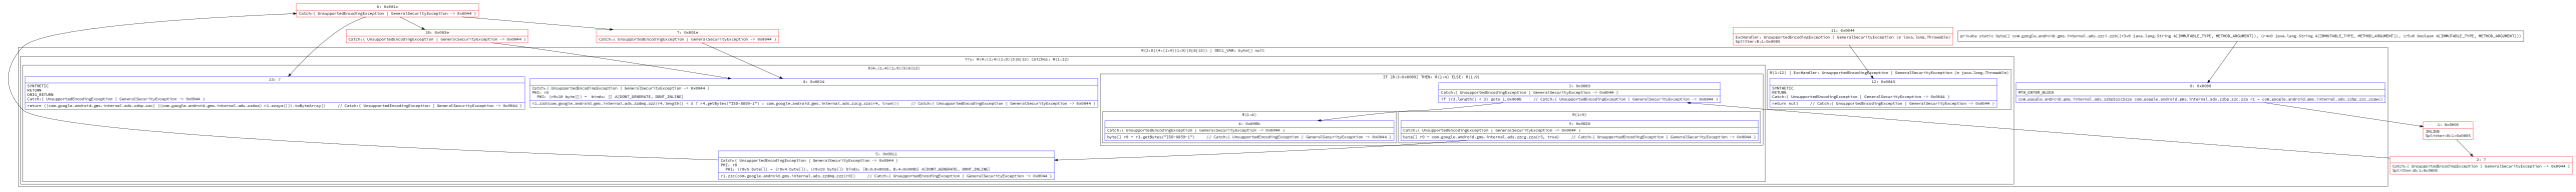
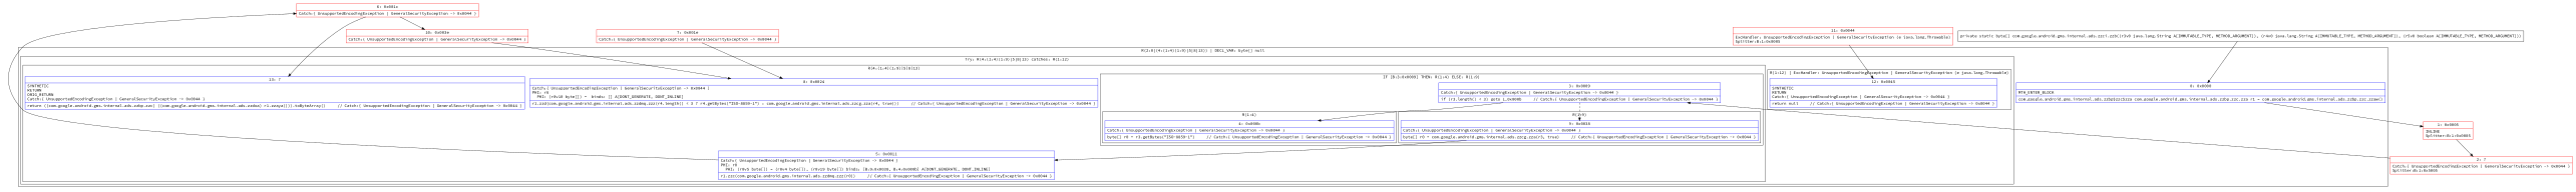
  digraph {
    fontname="Source Code Pro"
    node [color=blue fontname="Source Code Pro" shape=record]
    edge [fontname="Source Code Pro"]
    n1 [label="{4\:\ 0x000b|Catch:\{ UnsupportedEncodingException \| GeneralSecurityException \-\> 0x0044 \}\l|byte[] r0 = r3.getBytes(\"ISO\-8859\-1\")     \/\/ Catch:\{ UnsupportedEncodingException \| GeneralSecurityException \-\> 0x0044 \}\l}"]
    n2 [label="{9\:\ 0x0038|Catch:\{ UnsupportedEncodingException \| GeneralSecurityException \-\> 0x0044 \}\l|byte[] r0 = com.google.android.gms.internal.ads.zzcg.zza(r3, true)     \/\/ Catch:\{ UnsupportedEncodingException \| GeneralSecurityException \-\> 0x0044 \}\l}"]
    n3 [label="{3\:\ 0x0009|Catch:\{ UnsupportedEncodingException \| GeneralSecurityException \-\> 0x0044 \}\l|if (r3.length() \< 3) goto L_0x000b     \/\/ Catch:\{ UnsupportedEncodingException \| GeneralSecurityException \-\> 0x0044 \}\l}"]
    n4 [label="{5\:\ 0x0011|Catch:\{ UnsupportedEncodingException \| GeneralSecurityException \-\> 0x0044 \}\lPHI: r0 \l  PHI: (r0v5 byte[]) = (r0v4 byte[]), (r0v19 byte[]) binds: [B:9:0x0038, B:4:0x000b] A[DONT_GENERATE, DONT_INLINE]\l|r1.zzc(com.google.android.gms.internal.ads.zzdmq.zzz(r0))     \/\/ Catch:\{ UnsupportedEncodingException \| GeneralSecurityException \-\> 0x0044 \}\l}"]
    n5 [label="{8\:\ 0x0024|Catch:\{ UnsupportedEncodingException \| GeneralSecurityException \-\> 0x0044 \}\lPHI: r6 \l  PHI: (r0v10 byte[]) =  binds: [] A[DONT_GENERATE, DONT_INLINE]\l|r1.zzd(com.google.android.gms.internal.ads.zzdmq.zzz(r4.length() \< 3 ? r4.getBytes(\"ISO\-8859\-1\") : com.google.android.gms.internal.ads.zzcg.zza(r4, true)))     \/\/ Catch:\{ UnsupportedEncodingException \| GeneralSecurityException \-\> 0x0044 \}\l}"]
    n6 [label="{13\:\ ?|SYNTHETIC\lRETURN\lORIG_RETURN\lCatch:\{ UnsupportedEncodingException \| GeneralSecurityException \-\> 0x0044 \}\l|return ((com.google.android.gms.internal.ads.zzbp.zzc) ((com.google.android.gms.internal.ads.zzdoa) r1.zzaya())).toByteArray()     \/\/ Catch:\{ UnsupportedEncodingException \| GeneralSecurityException \-\> 0x0044 \}\l}"]
    n7 [label="{12\:\ 0x0045|SYNTHETIC\lRETURN\lCatch:\{ UnsupportedEncodingException \| GeneralSecurityException \-\> 0x0044 \}\l|return null     \/\/ Catch:\{ UnsupportedEncodingException \| GeneralSecurityException \-\> 0x0044 \}\l}"]
    n8 [label="{0\:\ 0x0000|MTH_ENTER_BLOCK\l|com.google.android.gms.internal.ads.zzbp$zzc$zza com.google.android.gms.internal.ads.zzbp.zzc.zza r1 = com.google.android.gms.internal.ads.zzbp.zzc.zzaw()\l}"]
    n9 [color=red label="{6\:\ 0x001c|Catch:\{ UnsupportedEncodingException \| GeneralSecurityException \-\> 0x0044 \}\l}"]
    n10 [color=red label="{1\:\ 0x0005|INLINE\lSplitter:B:1:0x0005\l}"]
    n11 [color=red label="{2\:\ ?|Catch:\{ UnsupportedEncodingException \| GeneralSecurityException \-\> 0x0044 \}\lSplitter:B:1:0x5005\l}"]
    n12 [color=red label="{7\:\ 0x001e|Catch:\{ UnsupportedEncodingException \| GeneralSecurityException \-\> 0x0044 \}\l}"]
    n13 [color=red label="{10\:\ 0x003e|Catch:\{ UnsupportedEncodingException \| GeneralSecurityException \-\> 0x0044 \}\l}"]
    n14 [color=red label="{11\:\ 0x0044|ExcHandler: UnsupportedEncodingException \| GeneralSecurityException (e java.lang.Throwable)\lSplitter:B:1:0x0005\l}"]
    n15 [label="{private static byte[] com.google.android.gms.internal.ads.zzci.zzb((r3v0 java.lang.String A[IMMUTABLE_TYPE, METHOD_ARGUMENT]), (r4v0 java.lang.String A[IMMUTABLE_TYPE, METHOD_ARGUMENT]), (r5v0 boolean A[IMMUTABLE_TYPE, METHOD_ARGUMENT])) }" color=""]
    subgraph cluster_1 {
      label="R(2:0|(4:(1:4)(1:9)|5|8|13)) | DECL_VAR: byte[] null\l"
      n8
      subgraph cluster_2 {
        label="Try: R(4:(1:4)(1:9)|5|8|13) catches: R(1:12)"
        subgraph cluster_3 {
          label="R(4:(1:4)(1:9)|5|8|13)"
          n4
          n5
          n6
          subgraph cluster_4 {
            label="IF [B:3:0x0009] THEN: R(1:4) ELSE: R(1:9)"
            n3
            subgraph cluster_5 {
              label="R(1:4)"
              n1
            }
            subgraph cluster_6 {
              label="R(1:9)"
              n2
            }
          }
        }
        subgraph cluster_7 {
          label="R(1:12) | ExcHandler: UnsupportedEncodingException \| GeneralSecurityException (e java.lang.Throwable)\l"
          n7
        }
      }
    }
    subgraph cluster_8 {
      label="R(1:12) | ExcHandler: UnsupportedEncodingException \| GeneralSecurityException (e java.lang.Throwable)\l"
    }
    n2 -> n4
    n3 -> n1
+   n3 -> n2 [style=dashed]
    n4 -> n9
    n8 -> n10
    n9 -> n6
-   n9 -> n12
    n9 -> n13
    n10 -> n11
    n11 -> n3
    n12 -> n5
    n13 -> n5
    n14 -> n7
    n15 -> n8
  }
